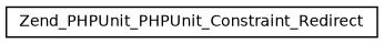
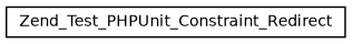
  digraph {
    rankdir=LR
-   n1 [color=black fillcolor=white fontname=Helvetica fontsize=10 height=0.2 label=Zend_PHPUnit_PHPUnit_Constraint_Redirect shape=record style=filled width=0.4]
+   n1 [color=black fillcolor=white fontname=Helvetica fontsize=10 height=0.2 label=Zend_Test_PHPUnit_Constraint_Redirect shape=record style=filled width=0.4]
  }
